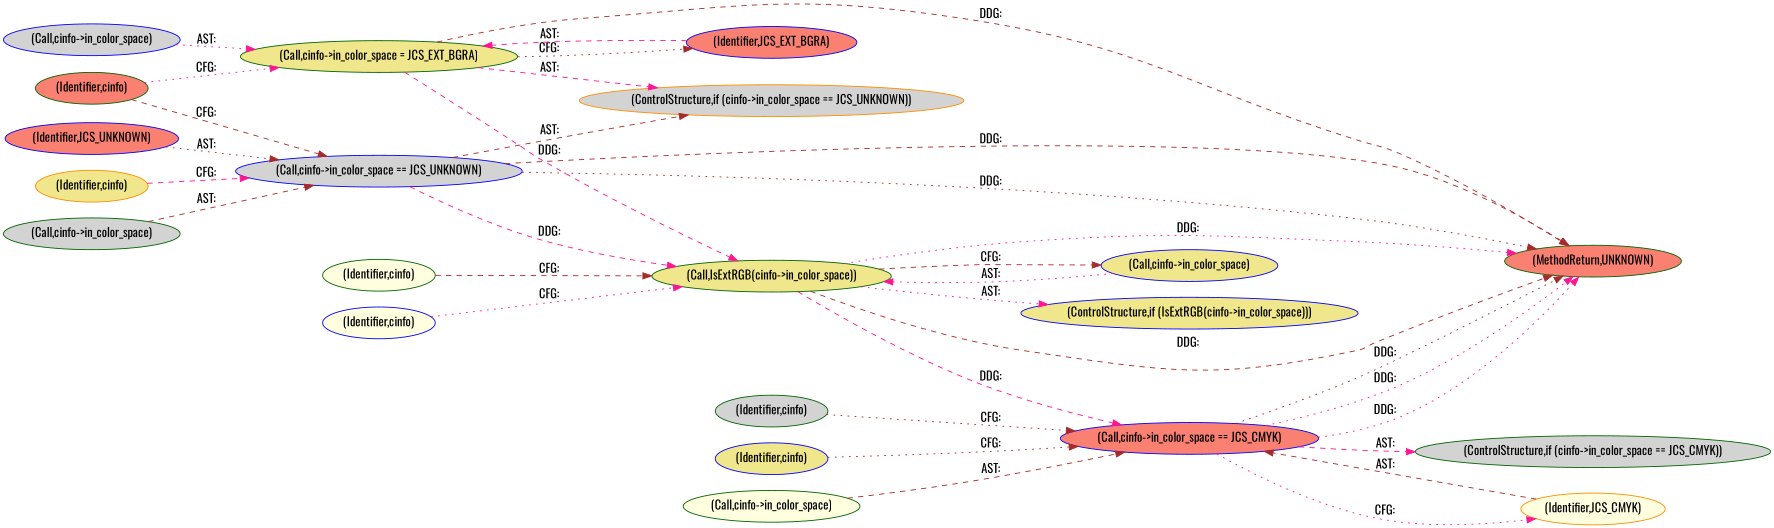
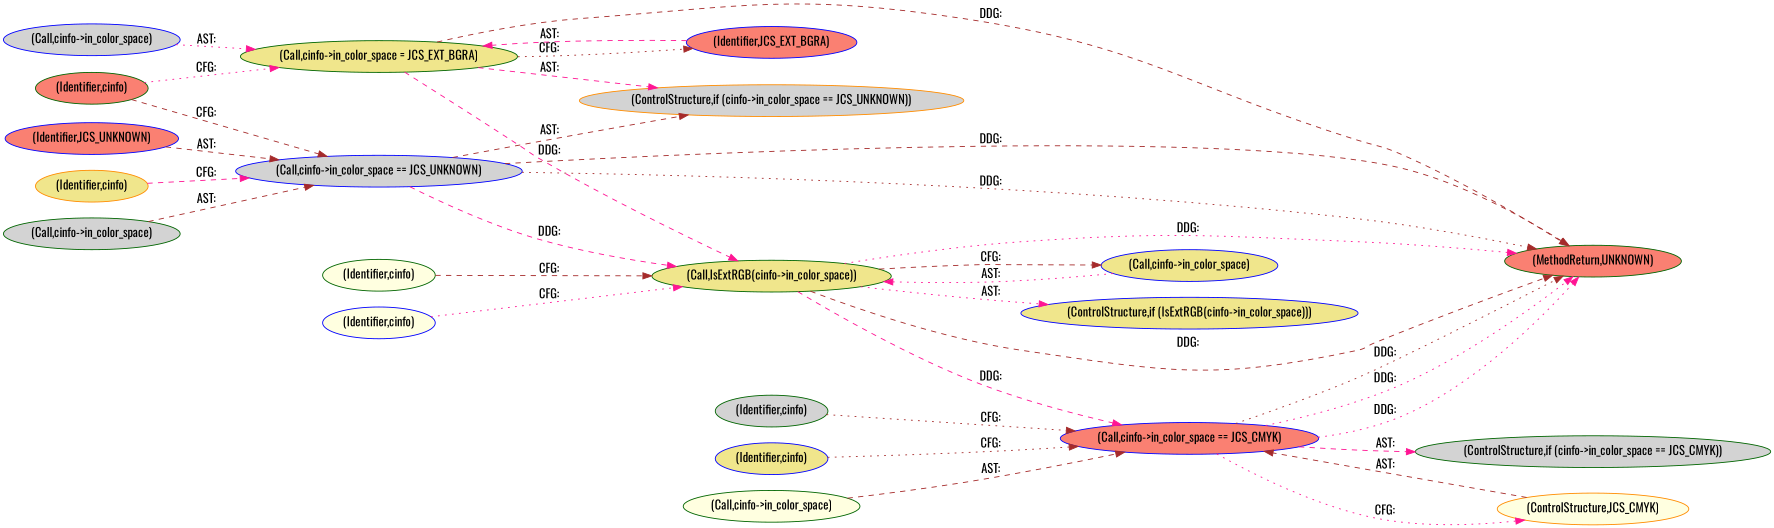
  digraph {
    fontname=Oswald
    rankdir=LR
    node [color=blue fillcolor=lightgrey fontname=Oswald style=filled]
    edge [color=deeppink fontname=Oswald style=dashed]
    n1 [fillcolor=salmon label="(Call,cinfo->in_color_space == JCS_CMYK)"]
    n2 [color=darkgreen label="(ControlStructure,if (cinfo->in_color_space == JCS_CMYK))"]
-   n3 [color=darkorange fillcolor=lightyellow label="(Identifier,JCS_CMYK)"]
+   n3 [color=darkorange fillcolor=lightyellow label="(ControlStructure,JCS_CMYK)"]
    n4 [color=darkgreen fillcolor=salmon label="(MethodReturn,UNKNOWN)"]
    n5 [color=darkgreen fillcolor=khaki label="(Call,IsExtRGB(cinfo->in_color_space))"]
    n6 [fillcolor=khaki label="(Call,cinfo->in_color_space)"]
    n7 [fillcolor=khaki label="(ControlStructure,if (IsExtRGB(cinfo->in_color_space)))"]
    n8 [label="(Call,cinfo->in_color_space == JCS_UNKNOWN)"]
    n9 [color=darkorange label="(ControlStructure,if (cinfo->in_color_space == JCS_UNKNOWN))"]
    n10 [fillcolor=salmon label="(Identifier,JCS_UNKNOWN)"]
    n11 [color=darkgreen fillcolor=khaki label="(Call,cinfo->in_color_space = JCS_EXT_BGRA)"]
    n12 [fillcolor=salmon label="(Identifier,JCS_EXT_BGRA)"]
    n13 [color=darkgreen label="(Identifier,cinfo)"]
    n14 [color=darkorange fillcolor=khaki label="(Identifier,cinfo)"]
    n15 [label="(Call,cinfo->in_color_space)"]
    n16 [color=darkgreen fillcolor=salmon label="(Identifier,cinfo)"]
    n17 [color=darkgreen label="(Call,cinfo->in_color_space)"]
    n18 [fillcolor=khaki label="(Identifier,cinfo)"]
    n19 [color=darkgreen fillcolor=lightyellow label="(Call,cinfo->in_color_space)"]
    n20 [color=darkgreen fillcolor=lightyellow label="(Identifier,cinfo)"]
    n21 [fillcolor=lightyellow label="(Identifier,cinfo)"]
    n1 -> n2 [label="AST: "]
    n1 -> n3 [label="CFG: " style=dotted]
    n1 -> n4 [label="DDG: " style=dotted]
    n1 -> n4 [color=brown label="DDG: " style=dotted]
    n1 -> n4 [label="DDG: " style=dotted]
    n3 -> n1 [color=brown label="AST: "]
    n5 -> n1 [label="DDG: "]
    n5 -> n4 [color=brown label="DDG: "]
    n5 -> n4 [label="DDG: " style=dotted]
    n5 -> n6 [color=brown label="CFG: "]
    n5 -> n7 [label="AST: " style=dotted]
    n6 -> n5 [label="AST: " style=dotted]
    n8 -> n4 [color=brown label="DDG: "]
    n8 -> n4 [color=brown label="DDG: " style=dotted]
    n8 -> n5 [label="DDG: "]
    n8 -> n9 [color=brown label="AST: "]
-   n10 -> n8 [color=brown label="AST: " style=dotted]
+   n10 -> n8 [color=brown label="AST: "]
    n11 -> n4 [color=brown label="DDG: "]
    n11 -> n5 [label="DDG: "]
    n11 -> n9 [label="AST: "]
    n11 -> n12 [color=brown label="CFG: " style=dotted]
    n12 -> n11 [label="AST: "]
    n13 -> n1 [color=brown label="CFG: " style=dotted]
    n14 -> n8 [label="CFG: "]
    n15 -> n11 [label="AST: " style=dotted]
    n16 -> n8 [color=brown label="CFG: "]
    n16 -> n11 [label="CFG: " style=dotted]
    n17 -> n8 [color=brown label="AST: "]
    n18 -> n1 [color=brown label="CFG: " style=dotted]
    n19 -> n1 [color=brown label="AST: "]
    n20 -> n5 [color=brown label="CFG: "]
    n21 -> n5 [label="CFG: " style=dotted]
  }
